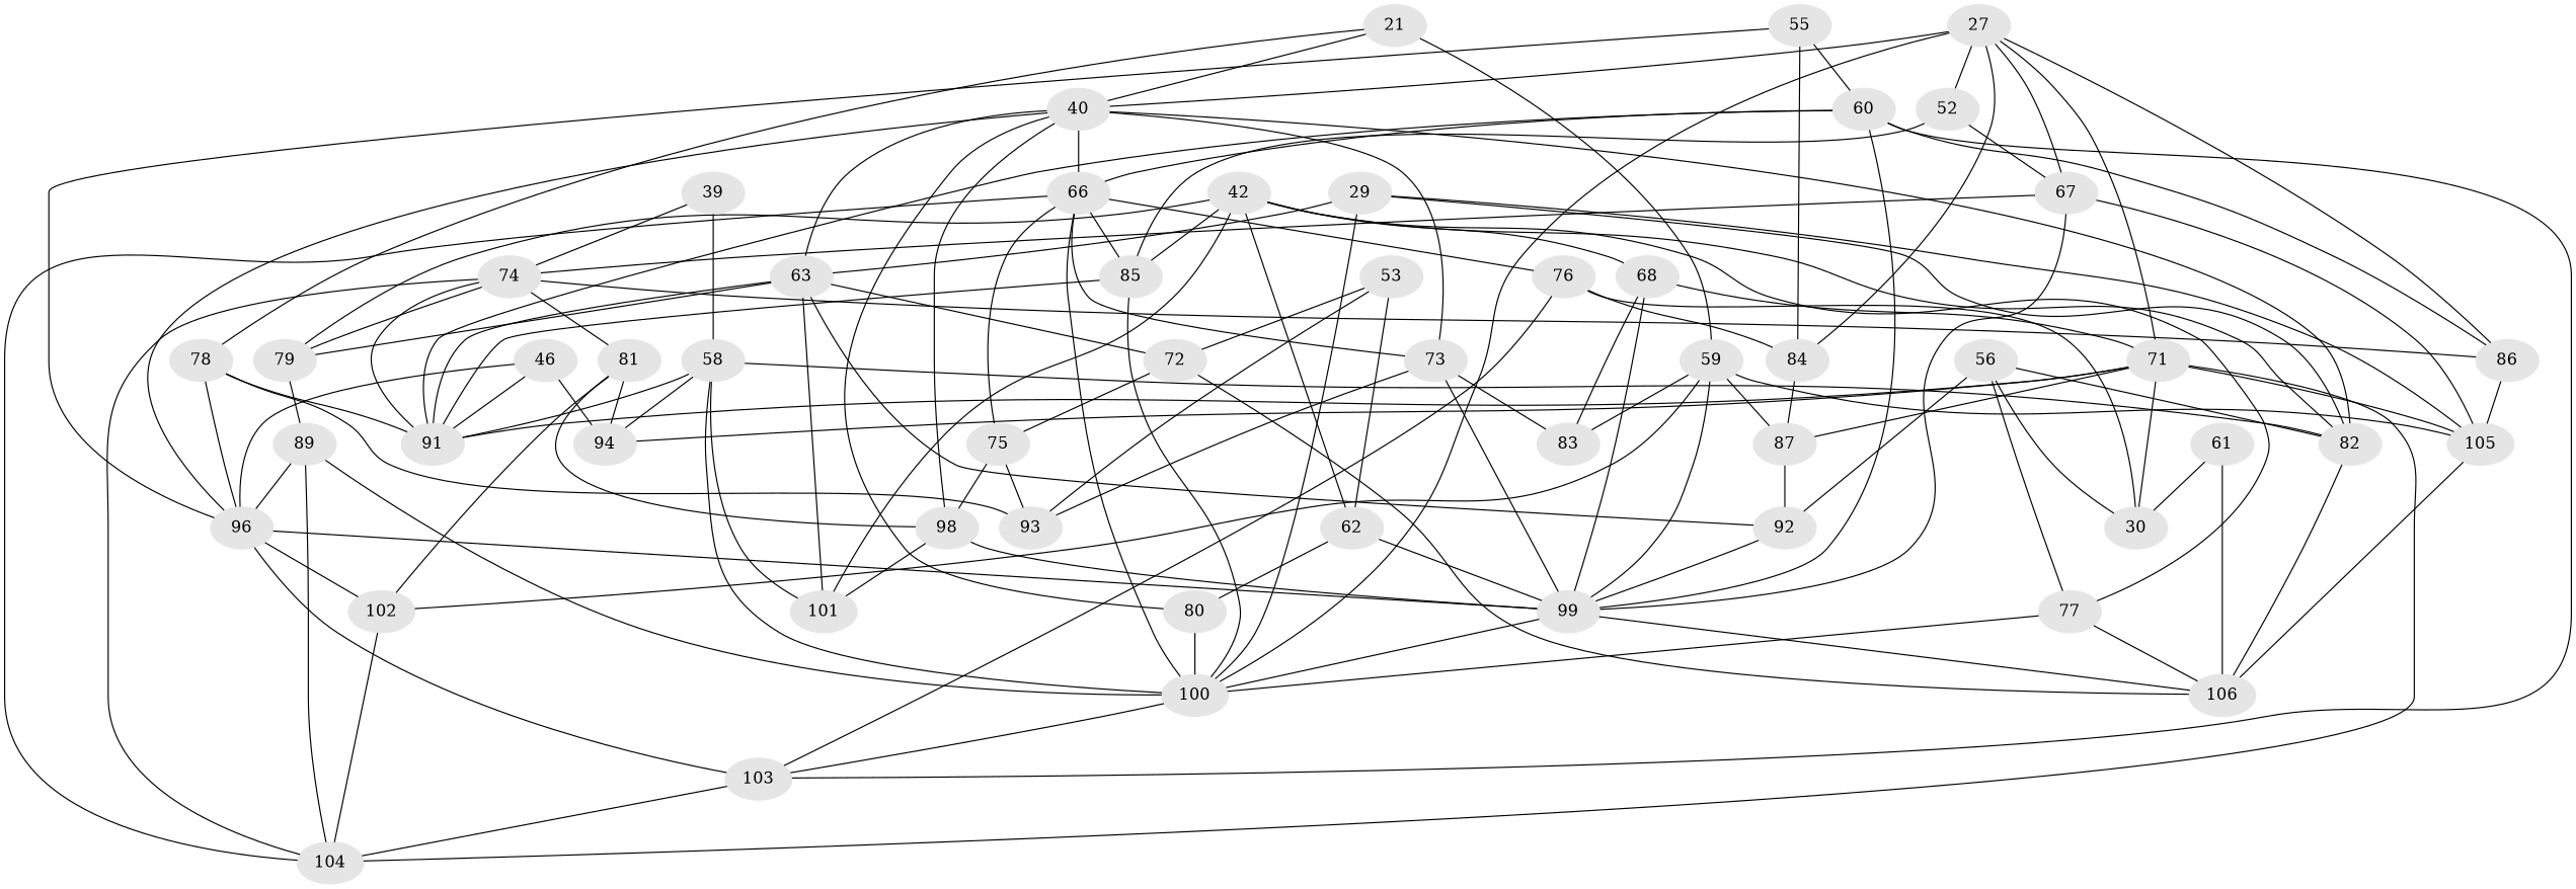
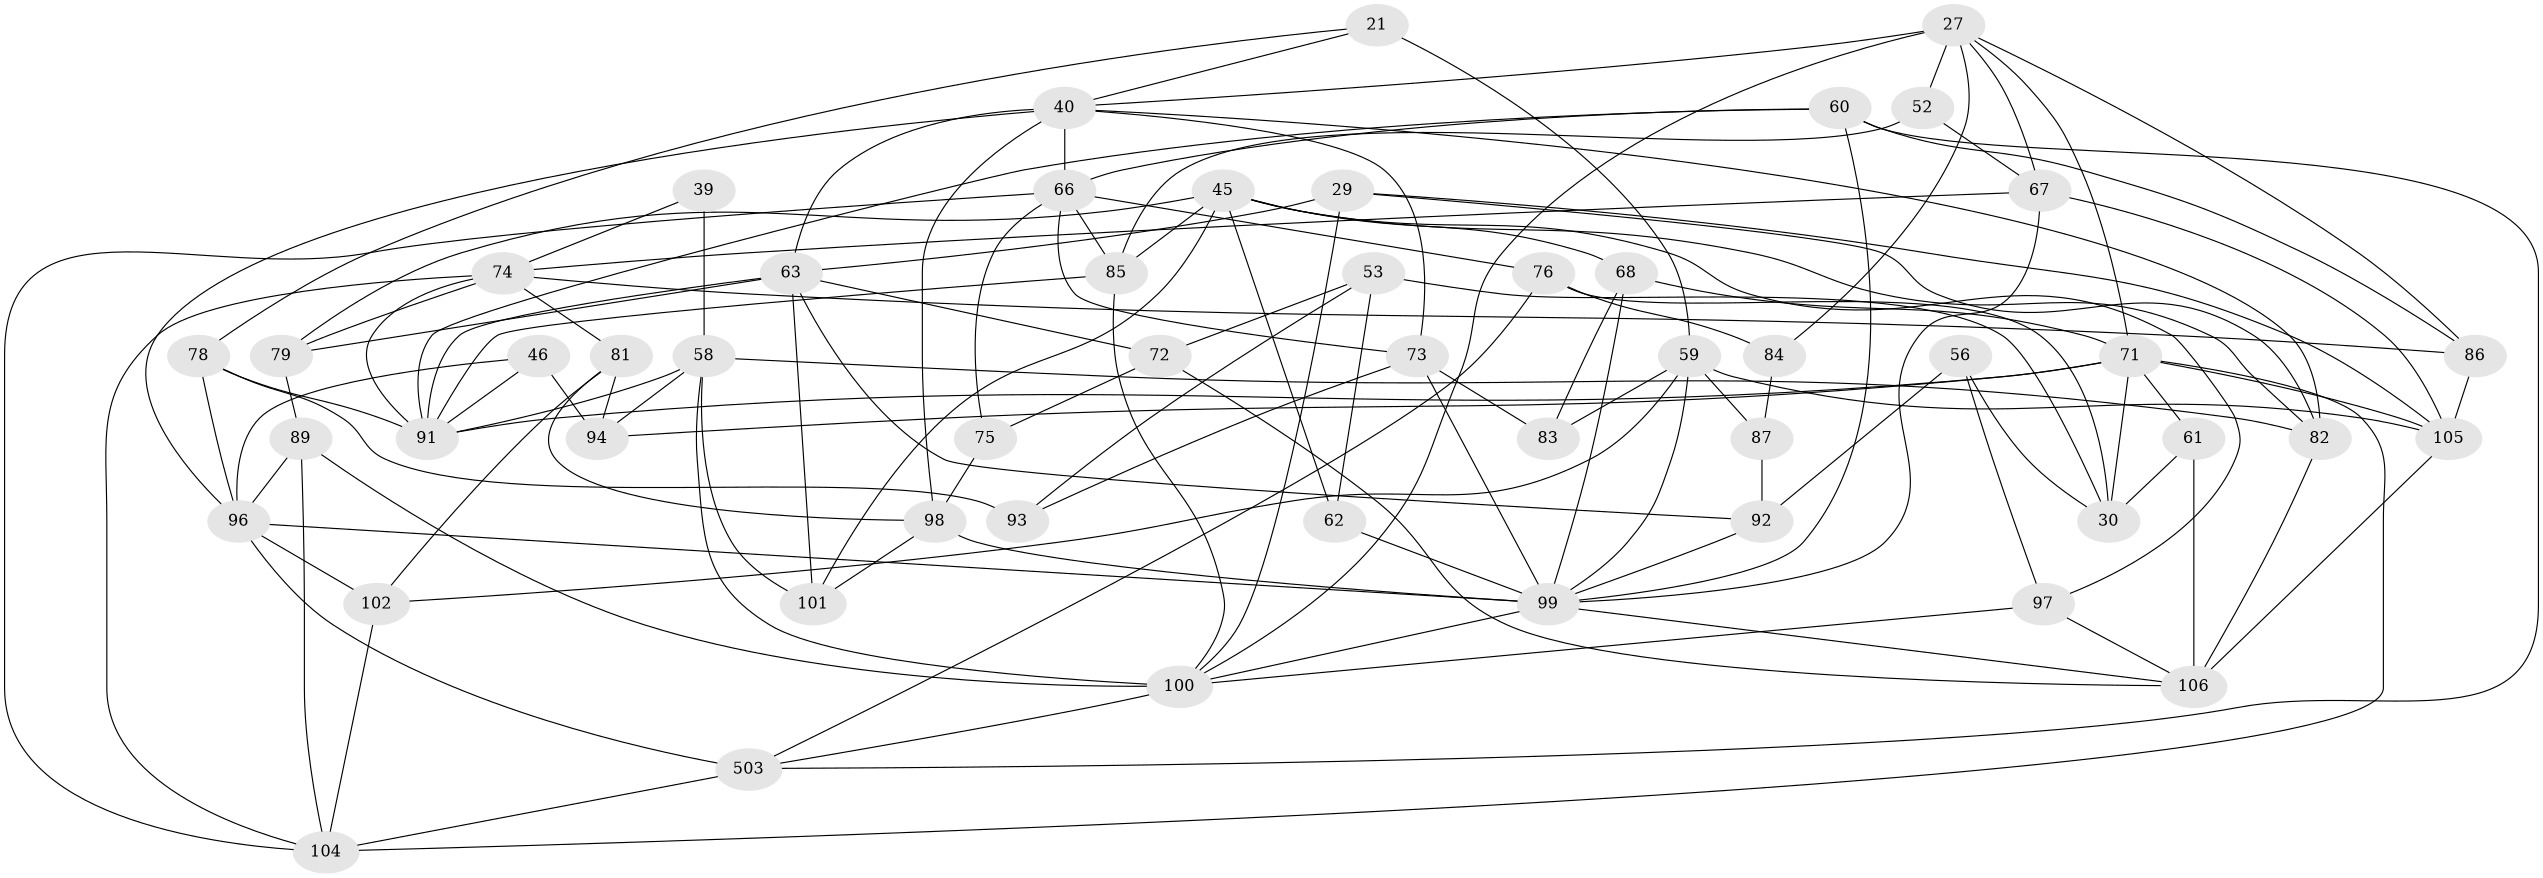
  graph {
    node [color=gray90 style=filled]
-   45 [super="+28+30" label=42]
+   45 [super="+28+30"]
    82 [super="+19+54"]
    62 [super="+37"]
    68
    79
    85 [super="+31"]
-   97 [label=77]
+   97
    101
    59 [super="+4"]
    21
    78
    40 [super="+18+12"]
    105 [super="+24"]
    83
    87
    102
    99 [super="+57+70"]
    96 [super="+38+51"]
    91 [super="+16+77"]
    93
    27 [super="+1+13"]
    52
    67 [super="+36"]
    71 [super="+49"]
    84
    86
    100 [super="+26+95+42+88"]
    63 [super="+47"]
    66 [super="+20+50"]
    73 [super="+44"]
-   80 [super="+11"]
    98 [super="+43"]
    74 [super="+64+23"]
    94
    n35 [label=30 super="+22"]
    104 [super="+14+69"]
-   103 [super="+48"]
+   103 [super="+48" label=503]
    72
    92
    29
    106 [super="+65"]
    58 [super="+7+34"]
    39
    81
    75
    76
    89
    46
    53
    60 [super="+41"]
-   55
    56
    61
    45 -- 82
    45 -- 62
    45 -- 68
    45 -- 79
    45 -- 85
    45 -- 97
    45 -- 101
    82 -- 106
    62 -- 99 [weight=2]
-   62 -- 80 [weight=2]
    68 -- 83
    68 -- 99
    68 -- 71
    79 -- 89
    85 -- 91
    85 -- 100
    97 -- 100
    97 -- 106
    59 -- 105
    59 -- 83
    59 -- 87
    59 -- 102
    59 -- 99
    21 -- 59 [weight=2]
    21 -- 78
    21 -- 40
    78 -- 96
    78 -- 91
    78 -- 93
    40 -- 82
    40 -- 96
    40 -- 63 [weight=2]
    40 -- 66
    40 -- 73
-   40 -- 80
    40 -- 98
    105 -- 106 [weight=2]
    87 -- 92
    102 -- 104
    99 -- 100 [weight=2]
    99 -- 106
    96 -- 102
    96 -- 99
    96 -- 103
    27 -- 40 [weight=2]
    27 -- 52
    27 -- 67
    27 -- 71
    27 -- 84
    27 -- 86
    27 -- 100
    52 -- 85
    52 -- 67 [weight=2]
    67 -- 105 [weight=2]
    67 -- 99
    67 -- 74 [weight=2]
    71 -- 105
-   71 -- 87
+   71 -- 61
    71 -- 91
    71 -- 94
    71 -- n35
    71 -- 104
    84 -- 87
    86 -- 105
    100 -- 103
    63 -- 79
    63 -- 101
    63 -- 91
    63 -- 72
    63 -- 92
    66 -- 85 [weight=2]
-   66 -- 100
    66 -- 73
    66 -- 104
    66 -- 75
    66 -- 76
    73 -- 83 [weight=2]
    73 -- 99
    73 -- 93
-   80 -- 100 [weight=3]
    98 -- 101
    98 -- 99 [weight=2]
    74 -- 79
    74 -- 91 [weight=2]
    74 -- 86
    74 -- 104 [weight=2]
    74 -- 81
    103 -- 104 [weight=2]
    72 -- 106
    72 -- 75
    92 -- 99
    29 -- 82
    29 -- 105
    29 -- 100
    29 -- 63
    58 -- 82 [weight=2]
    58 -- 101
    58 -- 91
    58 -- 100 [weight=2]
    58 -- 94
    39 -- 74
    39 -- 58 [weight=3]
    81 -- 102
    81 -- 98
    81 -- 94
-   75 -- 93
    75 -- 98
    76 -- 84
    76 -- n35
    76 -- 103
    89 -- 96
    89 -- 100
    89 -- 104
    46 -- 96
    46 -- 91 [weight=2]
    46 -- 94
    53 -- 62
    53 -- 93
+   53 -- n35
    53 -- 72
    60 -- 99
    60 -- 91
    60 -- 86
    60 -- 66
    60 -- 103
-   55 -- 96
-   55 -- 84
-   55 -- 60
-   56 -- 82
    56 -- 97
    56 -- n35
    56 -- 92
    61 -- n35 [weight=2]
    61 -- 106 [weight=2]
  }
